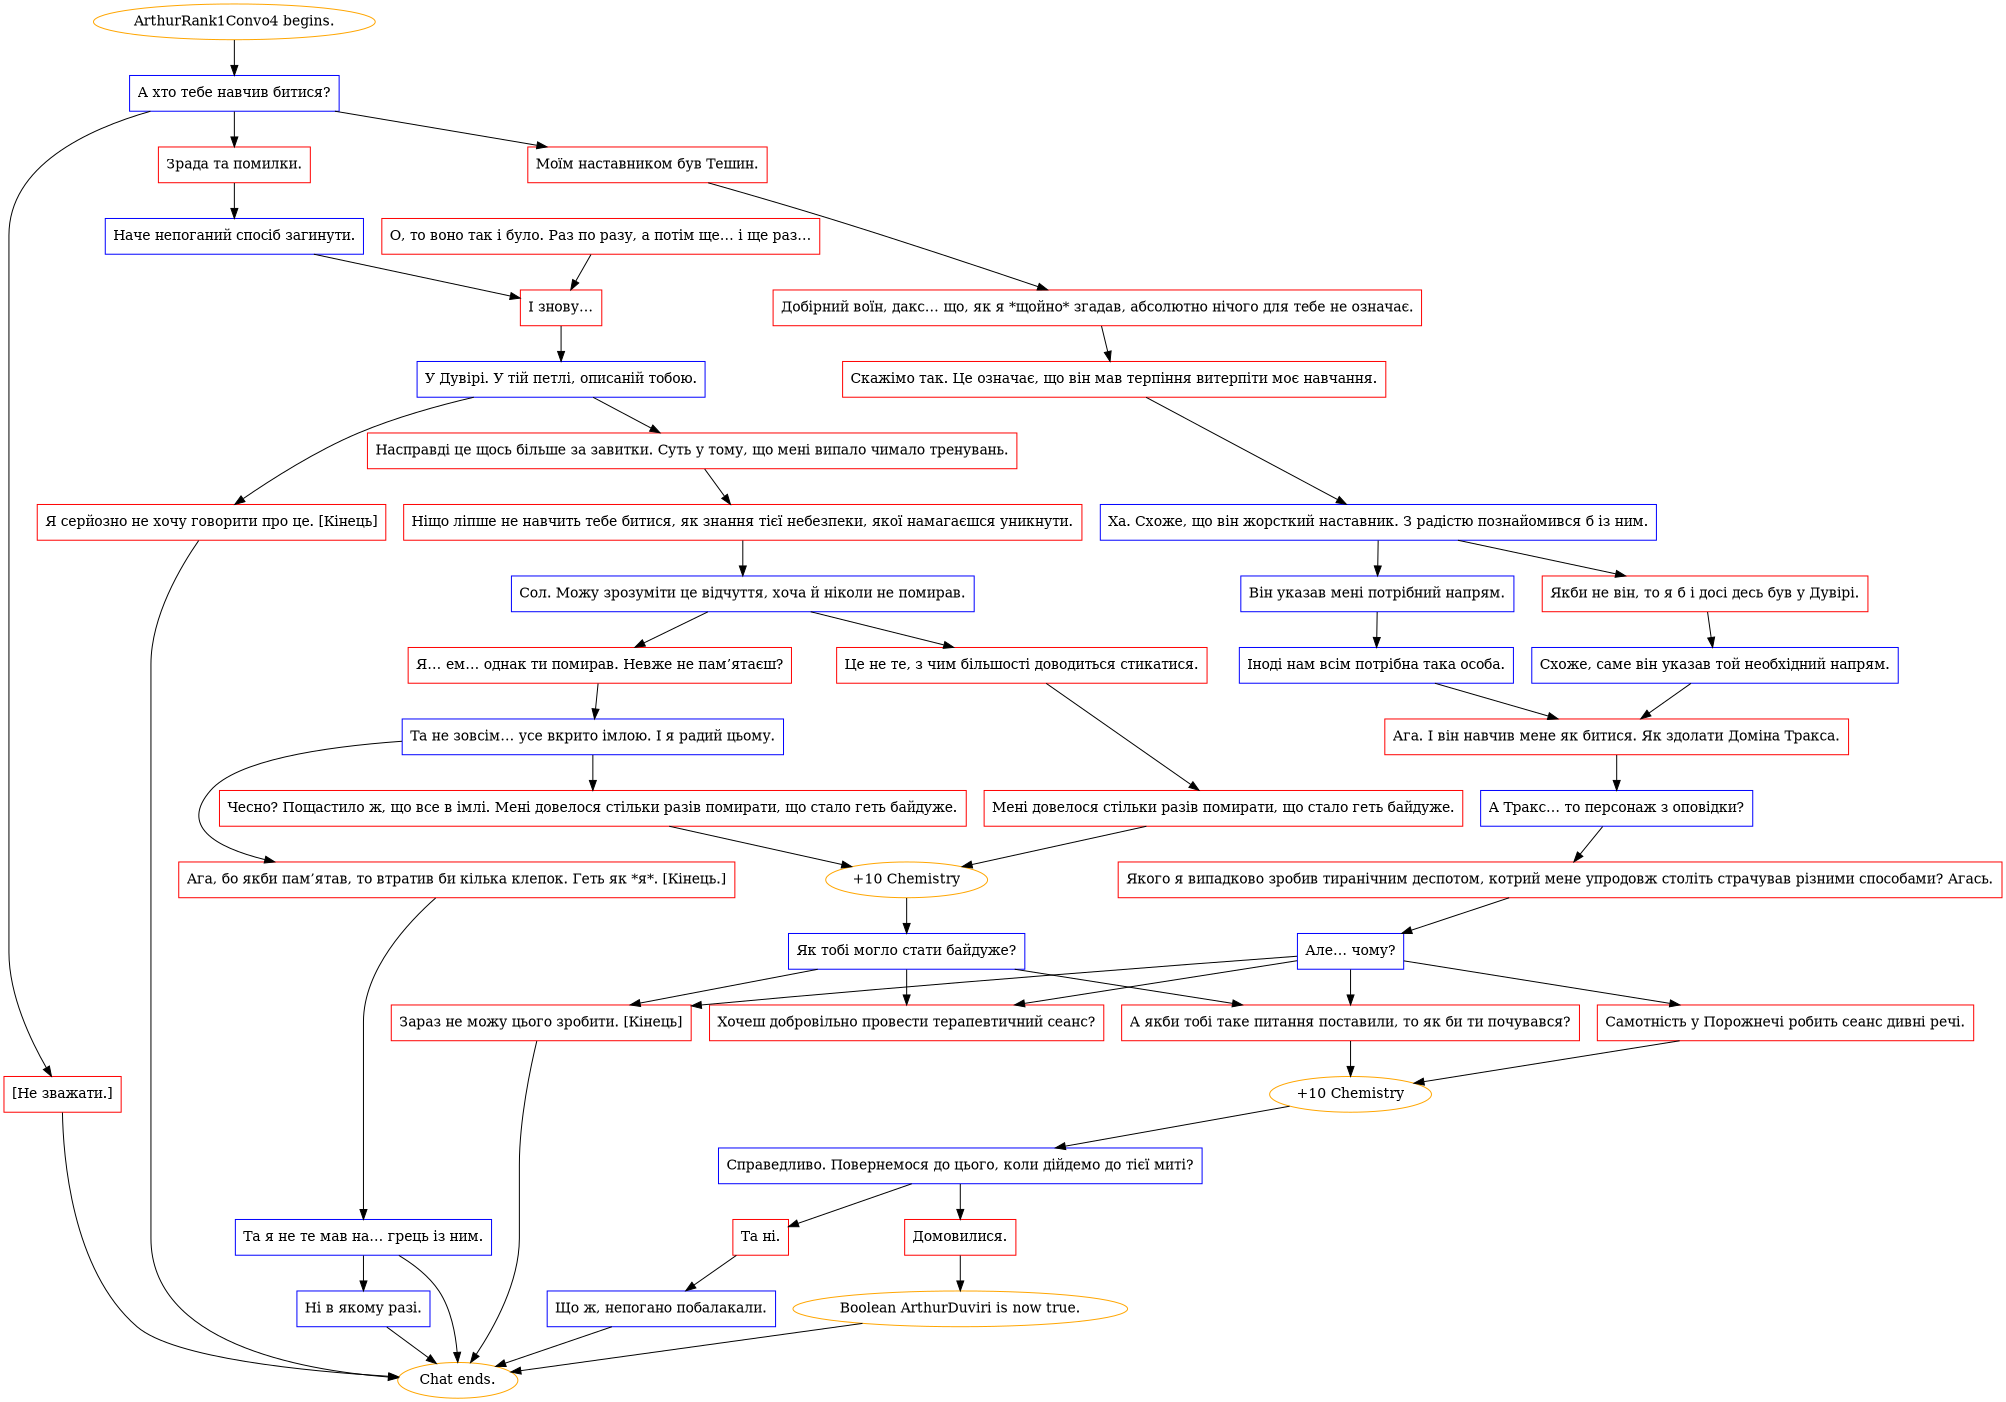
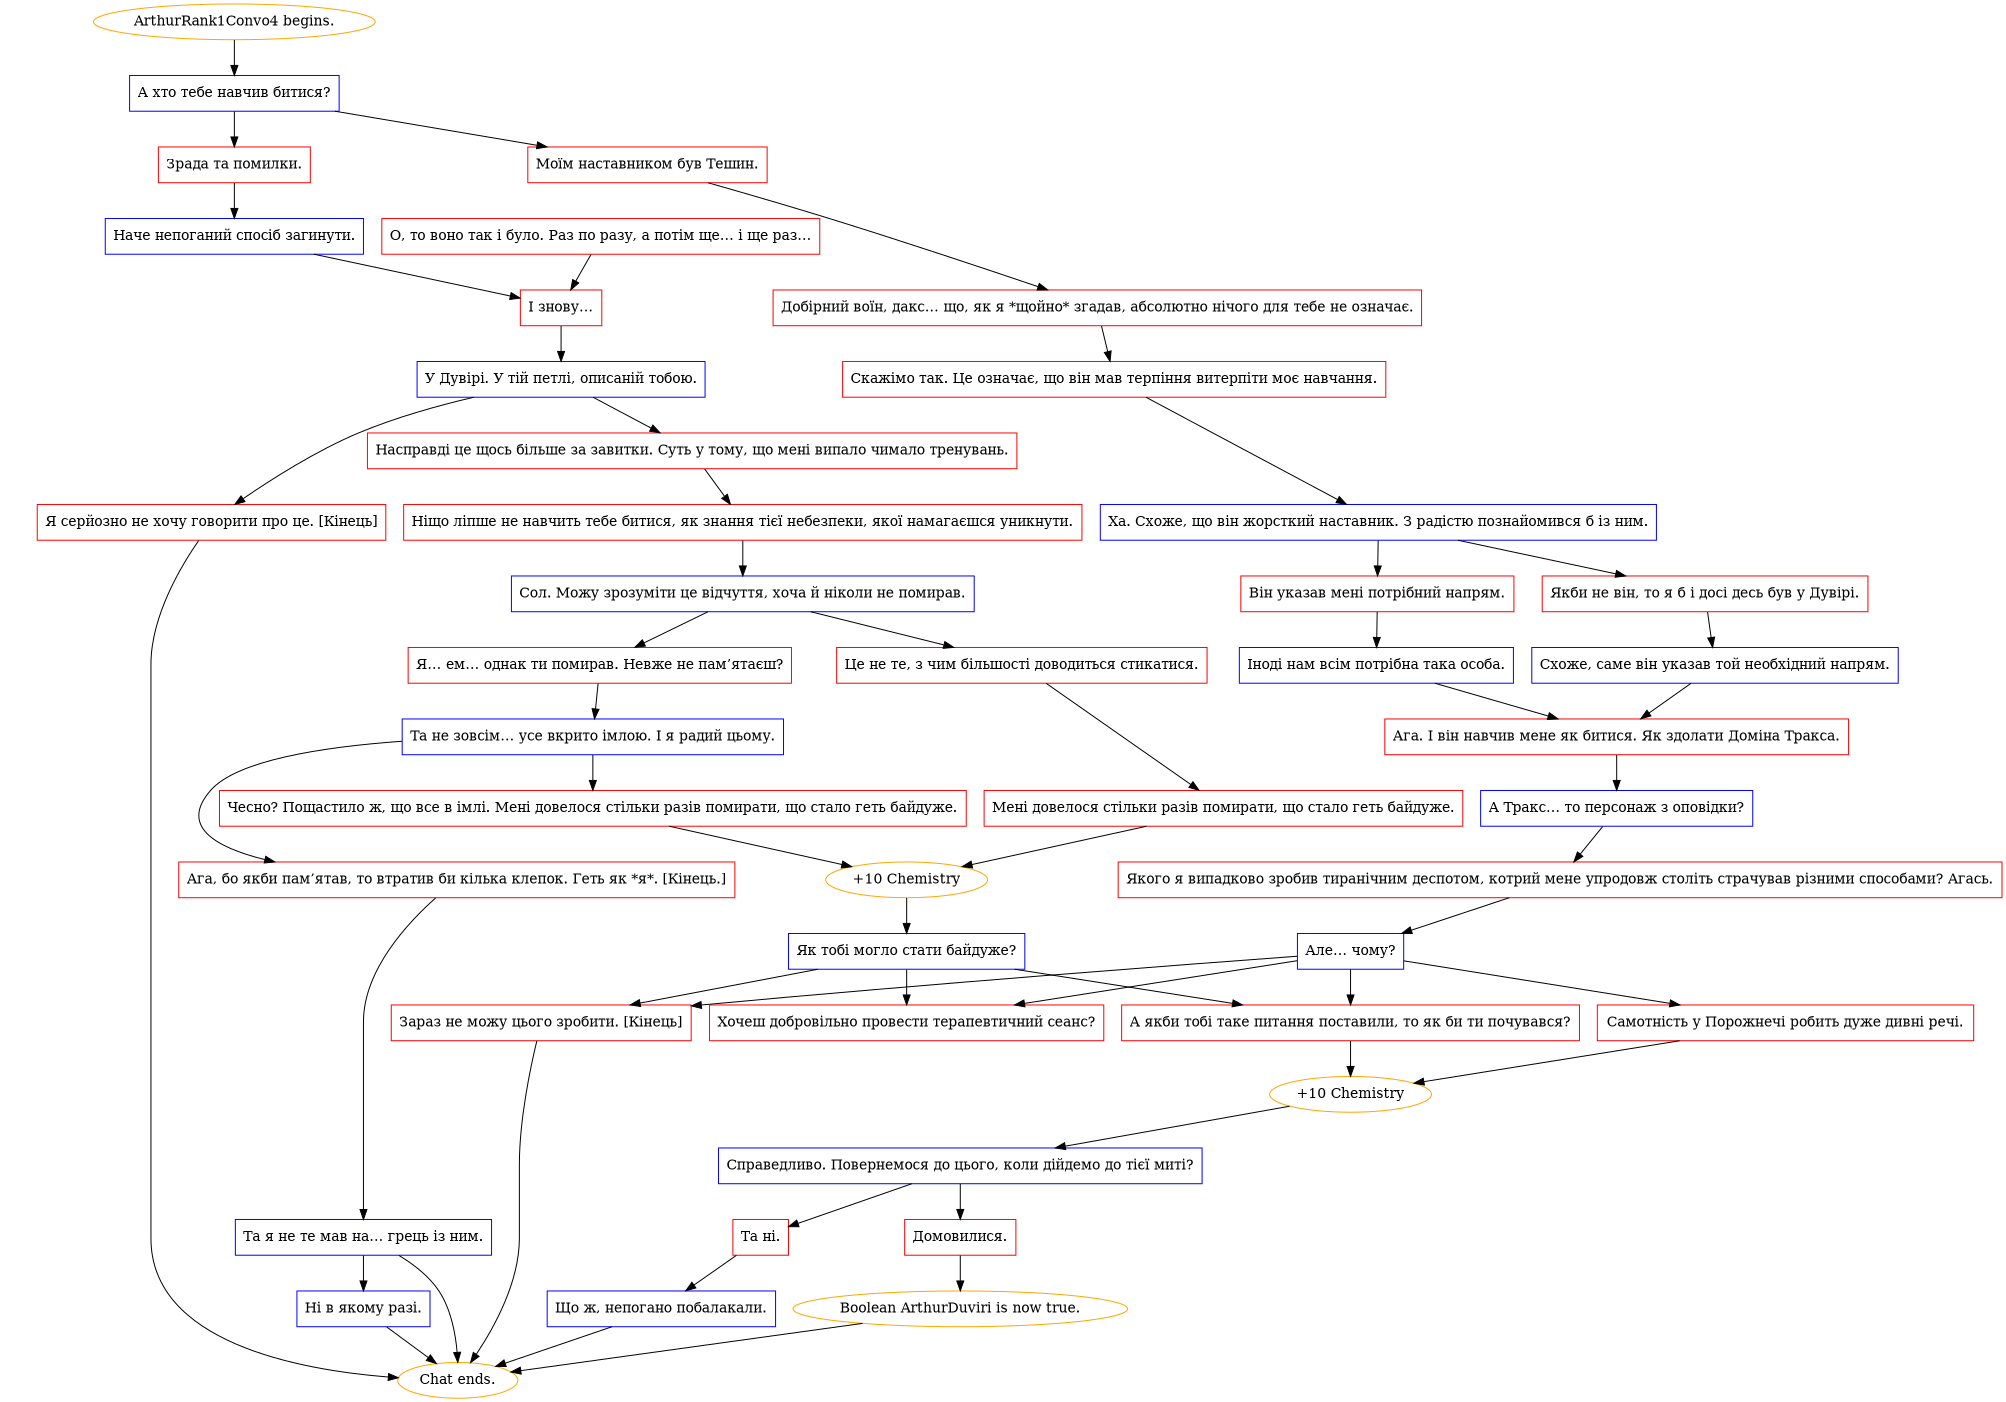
  digraph {
    node [color=red shape=box]
    "ArthurRank1Convo4 begins." [color=orange shape=""]
    n2 [color=blue label="А хто тебе навчив битися?"]
    n3 [label="Зрада та помилки."]
    n4 [label="Моїм наставником був Тешин."]
-   n5 [label="[Не зважати.]"]
    n6 [color=blue label="Наче непоганий спосіб загинути."]
    n7 [label="Добірний воїн, дакс… що, як я *щойно* згадав, абсолютно нічого для тебе не означає."]
    "Chat ends." [color=orange shape=""]
    n9 [label="І знову…"]
    n10 [label="Скажімо так. Це означає, що він мав терпіння витерпіти моє навчання."]
    n11 [label="О, то воно так і було. Раз по разу, а потім ще… і ще раз…"]
    n12 [color=blue label="Ха. Схоже, що він жорсткий наставник. З радістю познайомився б із ним."]
    n13 [color=blue label="У Дувірі. У тій петлі, описаній тобою."]
    n14 [label="Якби не він, то я б і досі десь був у Дувірі."]
-   n15 [color=blue label="Він указав мені потрібний напрям."]
+   n15 [label="Він указав мені потрібний напрям."]
    n16 [label="Насправді це щось більше за завитки. Суть у тому, що мені випало чимало тренувань."]
    n17 [label="Я серйозно не хочу говорити про це. [Кінець]"]
    n18 [color=blue label="Схоже, саме він указав той необхідний напрям."]
    n19 [color=blue label="Іноді нам всім потрібна така особа."]
    n20 [label="Ніщо ліпше не навчить тебе битися, як знання тієї небезпеки, якої намагаєшся уникнути."]
    n21 [label="Ага. І він навчив мене як битися. Як здолати Доміна Тракса."]
    n22 [color=blue label="Сол. Можу зрозуміти це відчуття, хоча й ніколи не помирав."]
    n23 [color=blue label="А Тракс… то персонаж з оповідки?"]
    n24 [label="Я… ем… однак ти помирав. Невже не пам’ятаєш?"]
    n25 [label="Це не те, з чим більшості доводиться стикатися."]
    n26 [label="Якого я випадково зробив тиранічним деспотом, котрий мене упродовж століть страчував різними способами? Агась."]
    n27 [color=blue label="Та не зовсім… усе вкрито імлою. І я радий цьому."]
    n28 [label="Мені довелося стільки разів помирати, що стало геть байдуже."]
    n29 [color=blue label="Але… чому?"]
    n30 [label="Ага, бо якби пам’ятав, то втратив би кілька клепок. Геть як *я*. [Кінець.]"]
    n31 [label="Чесно? Пощастило ж, що все в імлі. Мені довелося стільки разів помирати, що стало геть байдуже."]
    n32 [color=orange label="+10 Chemistry" shape=""]
    n33 [label="А якби тобі таке питання поставили, то як би ти почувався?"]
    n34 [label="Хочеш добровільно провести терапевтичний сеанс?"]
-   n35 [label="Самотність у Порожнечі робить сеанс дивні речі."]
+   n35 [label="Самотність у Порожнечі робить дуже дивні речі."]
    n36 [label="Зараз не можу цього зробити. [Кінець]"]
    n37 [color=blue label="Та я не те мав на… грець із ним."]
    n38 [color=blue label="Як тобі могло стати байдуже?"]
    n39 [color=orange label="+10 Chemistry" shape=""]
    n40 [color=blue label="Ні в якому разі."]
    n41 [color=blue label="Справедливо. Повернемося до цього, коли дійдемо до тієї миті?"]
    n42 [label="Домовилися."]
    n43 [label="Та ні."]
    n44 [color=orange label="Boolean ArthurDuviri is now true." shape=""]
    n45 [color=blue label="Що ж, непогано побалакали."]
    "ArthurRank1Convo4 begins." -> n2
    n2 -> n3
    n2 -> n4
-   n2 -> n5
    n3 -> n6
    n4 -> n7
-   n5 -> "Chat ends."
    n6 -> n9
    n7 -> n10
    n9 -> n13
    n10 -> n12
    n11 -> n9
    n12 -> n14
    n12 -> n15
    n13 -> n16
    n13 -> n17
    n14 -> n18
    n15 -> n19
    n16 -> n20
    n17 -> "Chat ends."
    n18 -> n21
    n19 -> n21
    n20 -> n22
    n21 -> n23
    n22 -> n24
    n22 -> n25
    n23 -> n26
    n24 -> n27
    n25 -> n28
    n26 -> n29
    n27 -> n30
    n27 -> n31
    n28 -> n32
    n29 -> n33
    n29 -> n34
    n29 -> n35
    n29 -> n36
    n30 -> n37
    n31 -> n32
    n32 -> n38
    n33 -> n39
    n35 -> n39
    n36 -> "Chat ends."
    n37 -> "Chat ends."
    n37 -> n40
    n38 -> n33
    n38 -> n34
    n38 -> n36
    n39 -> n41
    n40 -> "Chat ends."
    n41 -> n42
    n41 -> n43
    n42 -> n44
    n43 -> n45
    n44 -> "Chat ends."
    n45 -> "Chat ends."
  }
